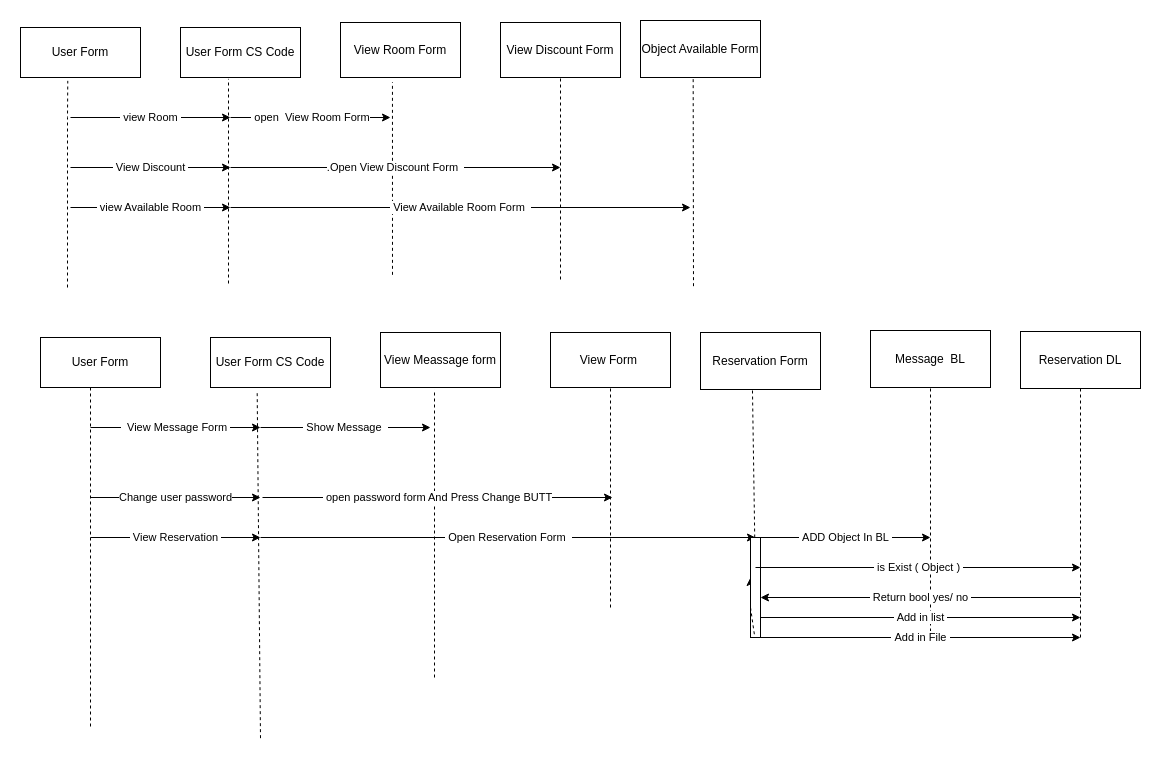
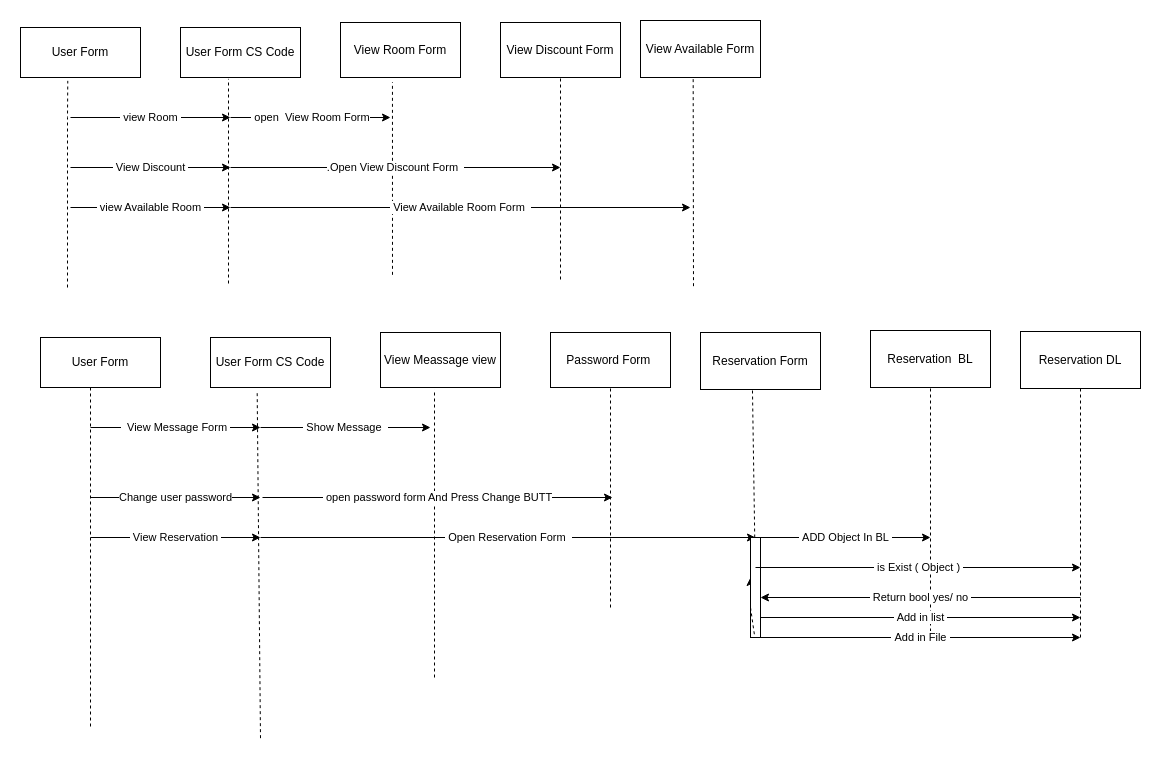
  <mxCell id="0" />
  <mxCell id="1" parent="0" />
  <mxCell id="2" value="User Form" style="rounded=0;whiteSpace=wrap;html=1;" parent="1" vertex="1"><mxGeometry x="20" y="27" width="120" height="50" as="geometry" /></mxCell>
  <mxCell id="3" value="User Form CS Code" style="rounded=0;whiteSpace=wrap;html=1;" parent="1" vertex="1"><mxGeometry x="180" y="27" width="120" height="50" as="geometry" /></mxCell>
  <mxCell id="4" value="View Room Form" style="rounded=0;whiteSpace=wrap;html=1;" parent="1" vertex="1"><mxGeometry x="340" y="22" width="120" height="55" as="geometry" /></mxCell>
  <mxCell id="5" value="View Discount Form" style="rounded=0;whiteSpace=wrap;html=1;" parent="1" vertex="1"><mxGeometry x="500" y="22" width="120" height="55" as="geometry" /></mxCell>
- <mxCell id="6" value="Object Available Form" style="rounded=0;whiteSpace=wrap;html=1;" parent="1" vertex="1"><mxGeometry x="640" y="20" width="120" height="57" as="geometry" /></mxCell>
+ <mxCell id="6" value="View Available Form" style="rounded=0;whiteSpace=wrap;html=1;" parent="1" vertex="1"><mxGeometry x="640" y="20" width="120" height="57" as="geometry" /></mxCell>
  <mxCell id="7" value="" style="endArrow=none;dashed=1;html=1;rounded=0;entryX=0.394;entryY=1.067;entryDx=0;entryDy=0;entryPerimeter=0;" parent="1" target="2" edge="1"><mxGeometry width="50" height="50" relative="1" as="geometry"><mxPoint x="67" y="287" as="sourcePoint" /><mxPoint x="110" y="77" as="targetPoint" /><Array as="points"><mxPoint x="67" y="117" /></Array></mxGeometry></mxCell>
  <mxCell id="8" value="" style="endArrow=none;dashed=1;html=1;rounded=0;entryX=0.4;entryY=1.027;entryDx=0;entryDy=0;entryPerimeter=0;" parent="1" target="3" edge="1"><mxGeometry width="50" height="50" relative="1" as="geometry"><mxPoint x="228" y="283" as="sourcePoint" /><mxPoint x="230" y="87" as="targetPoint" /></mxGeometry></mxCell>
  <mxCell id="9" value="" style="endArrow=none;dashed=1;html=1;rounded=0;entryX=0.433;entryY=1.085;entryDx=0;entryDy=0;entryPerimeter=0;" parent="1" target="4" edge="1"><mxGeometry width="50" height="50" relative="1" as="geometry"><mxPoint x="392" y="274.333" as="sourcePoint" /><mxPoint x="400" y="307" as="targetPoint" /></mxGeometry></mxCell>
  <mxCell id="10" value="" style="endArrow=none;dashed=1;html=1;rounded=0;entryX=0.5;entryY=1;entryDx=0;entryDy=0;" parent="1" target="5" edge="1"><mxGeometry width="50" height="50" relative="1" as="geometry"><mxPoint x="560" y="279" as="sourcePoint" /><mxPoint x="480" y="717" as="targetPoint" /></mxGeometry></mxCell>
  <mxCell id="11" value="" style="endArrow=none;dashed=1;html=1;rounded=0;entryX=0.439;entryY=1.023;entryDx=0;entryDy=0;entryPerimeter=0;" parent="1" target="6" edge="1"><mxGeometry width="50" height="50" relative="1" as="geometry"><mxPoint x="693" y="285.667" as="sourcePoint" /><mxPoint x="590" y="737" as="targetPoint" /></mxGeometry></mxCell>
  <mxCell id="12" value="&amp;nbsp;view Room&amp;nbsp;" style="endArrow=classic;html=1;rounded=0;" parent="1" edge="1"><mxGeometry width="50" height="50" relative="1" as="geometry"><mxPoint x="70" y="117" as="sourcePoint" /><mxPoint x="230" y="117" as="targetPoint" /><Array as="points"><mxPoint x="130" y="117" /></Array></mxGeometry></mxCell>
  <mxCell id="13" value="&amp;nbsp;open&amp;nbsp; View Room Form" style="endArrow=classic;html=1;rounded=0;" parent="1" edge="1"><mxGeometry width="50" height="50" relative="1" as="geometry"><mxPoint x="230" y="117" as="sourcePoint" /><mxPoint x="390" y="117" as="targetPoint" /><Array as="points" /></mxGeometry></mxCell>
  <mxCell id="14" value="&amp;nbsp;View Discount&amp;nbsp;" style="endArrow=classic;html=1;rounded=0;" parent="1" edge="1"><mxGeometry width="50" height="50" relative="1" as="geometry"><mxPoint x="70" y="167" as="sourcePoint" /><mxPoint x="230" y="167" as="targetPoint" /></mxGeometry></mxCell>
  <mxCell id="15" value=".Open View Discount Form&amp;nbsp;&amp;nbsp;" style="endArrow=classic;html=1;rounded=0;" parent="1" edge="1"><mxGeometry width="50" height="50" relative="1" as="geometry"><mxPoint x="230" y="167" as="sourcePoint" /><mxPoint x="560" y="167" as="targetPoint" /></mxGeometry></mxCell>
  <mxCell id="16" value="&amp;nbsp;view Available Room&amp;nbsp;" style="endArrow=classic;html=1;rounded=0;" parent="1" edge="1"><mxGeometry width="50" height="50" relative="1" as="geometry"><mxPoint x="70" y="207" as="sourcePoint" /><mxPoint x="230" y="207" as="targetPoint" /></mxGeometry></mxCell>
  <mxCell id="17" value="&amp;nbsp;View Available Room Form&amp;nbsp;&amp;nbsp;" style="endArrow=classic;html=1;rounded=0;" parent="1" edge="1"><mxGeometry width="50" height="50" relative="1" as="geometry"><mxPoint x="230" y="207" as="sourcePoint" /><mxPoint x="690" y="207" as="targetPoint" /></mxGeometry></mxCell>
  <mxCell id="18" value="User Form" style="rounded=0;whiteSpace=wrap;html=1;" parent="1" vertex="1"><mxGeometry x="40" y="337" width="120" height="50" as="geometry" /></mxCell>
  <mxCell id="19" value="" style="endArrow=none;dashed=1;html=1;rounded=0;" parent="1" edge="1"><mxGeometry width="50" height="50" relative="1" as="geometry"><mxPoint x="90" y="387" as="sourcePoint" /><mxPoint x="90" y="727.667" as="targetPoint" /><Array as="points" /></mxGeometry></mxCell>
  <mxCell id="20" value="User Form CS Code" style="rounded=0;whiteSpace=wrap;html=1;" parent="1" vertex="1"><mxGeometry x="210" y="337" width="120" height="50" as="geometry" /></mxCell>
- <mxCell id="21" value="View Meassage form" style="rounded=0;whiteSpace=wrap;html=1;" parent="1" vertex="1"><mxGeometry x="380" y="332" width="120" height="55" as="geometry" /></mxCell>
- <mxCell id="22" value="View Form&amp;nbsp;" style="rounded=0;whiteSpace=wrap;html=1;" parent="1" vertex="1"><mxGeometry x="550" y="332" width="120" height="55" as="geometry" /></mxCell>
+ <mxCell id="21" value="View Meassage view" style="rounded=0;whiteSpace=wrap;html=1;" parent="1" vertex="1"><mxGeometry x="380" y="332" width="120" height="55" as="geometry" /></mxCell>
+ <mxCell id="22" value="Password Form&amp;nbsp;" style="rounded=0;whiteSpace=wrap;html=1;" parent="1" vertex="1"><mxGeometry x="550" y="332" width="120" height="55" as="geometry" /></mxCell>
  <mxCell id="23" value="Reservation Form" style="rounded=0;whiteSpace=wrap;html=1;" parent="1" vertex="1"><mxGeometry x="700" y="332" width="120" height="57" as="geometry" /></mxCell>
  <mxCell id="24" value="" style="endArrow=none;dashed=1;html=1;rounded=0;entryX=0.389;entryY=1.08;entryDx=0;entryDy=0;entryPerimeter=0;" parent="1" target="20" edge="1"><mxGeometry width="50" height="50" relative="1" as="geometry"><mxPoint x="260" y="737.667" as="sourcePoint" /><mxPoint x="300" y="417" as="targetPoint" /></mxGeometry></mxCell>
  <mxCell id="25" value="" style="endArrow=none;dashed=1;html=1;rounded=0;entryX=0.45;entryY=1.036;entryDx=0;entryDy=0;entryPerimeter=0;" parent="1" target="21" edge="1"><mxGeometry width="50" height="50" relative="1" as="geometry"><mxPoint x="434" y="677" as="sourcePoint" /><mxPoint x="470" y="407" as="targetPoint" /></mxGeometry></mxCell>
  <mxCell id="26" value="" style="endArrow=none;dashed=1;html=1;rounded=0;entryX=0.5;entryY=1;entryDx=0;entryDy=0;" parent="1" target="22" edge="1"><mxGeometry width="50" height="50" relative="1" as="geometry"><mxPoint x="610" y="607" as="sourcePoint" /><mxPoint x="650" y="427" as="targetPoint" /></mxGeometry></mxCell>
  <mxCell id="27" value="" style="endArrow=none;dashed=1;html=1;rounded=0;entryX=0.433;entryY=1;entryDx=0;entryDy=0;entryPerimeter=0;startArrow=none;" parent="1" source="39" target="23" edge="1"><mxGeometry width="50" height="50" relative="1" as="geometry"><mxPoint x="750" y="607" as="sourcePoint" /><mxPoint x="790" y="437" as="targetPoint" /></mxGeometry></mxCell>
  <mxCell id="28" value="&amp;nbsp; View Message Form&amp;nbsp;" style="endArrow=classic;html=1;rounded=0;" parent="1" edge="1"><mxGeometry width="50" height="50" relative="1" as="geometry"><mxPoint x="90" y="427" as="sourcePoint" /><mxPoint x="260" y="427" as="targetPoint" /></mxGeometry></mxCell>
  <mxCell id="29" value="&amp;nbsp;Show Message&amp;nbsp;&amp;nbsp;" style="endArrow=classic;html=1;rounded=0;" parent="1" edge="1"><mxGeometry width="50" height="50" relative="1" as="geometry"><mxPoint x="260" y="427" as="sourcePoint" /><mxPoint x="430" y="427" as="targetPoint" /></mxGeometry></mxCell>
  <mxCell id="30" value="Change user password" style="endArrow=classic;html=1;rounded=0;" parent="1" edge="1"><mxGeometry width="50" height="50" relative="1" as="geometry"><mxPoint x="90" y="497" as="sourcePoint" /><mxPoint x="260" y="497" as="targetPoint" /></mxGeometry></mxCell>
  <mxCell id="31" value="&amp;nbsp;open password form And Press Change BUTT" style="endArrow=classic;html=1;rounded=0;" parent="1" edge="1"><mxGeometry width="50" height="50" relative="1" as="geometry"><mxPoint x="262" y="497" as="sourcePoint" /><mxPoint x="612" y="497" as="targetPoint" /></mxGeometry></mxCell>
  <mxCell id="32" value="&amp;nbsp;Open Reservation Form&amp;nbsp;&amp;nbsp;" style="endArrow=classic;html=1;rounded=0;entryX=0.5;entryY=0;entryDx=0;entryDy=0;" parent="1" target="39" edge="1"><mxGeometry width="50" height="50" relative="1" as="geometry"><mxPoint x="260" y="537" as="sourcePoint" /><mxPoint x="720" y="537" as="targetPoint" /></mxGeometry></mxCell>
  <mxCell id="33" value="&amp;nbsp;View Reservation&amp;nbsp;" style="endArrow=classic;html=1;rounded=0;" parent="1" edge="1"><mxGeometry width="50" height="50" relative="1" as="geometry"><mxPoint x="90" y="537" as="sourcePoint" /><mxPoint x="260" y="537" as="targetPoint" /></mxGeometry></mxCell>
- <mxCell id="34" value="Message&amp;nbsp; BL" style="rounded=0;whiteSpace=wrap;html=1;" parent="1" vertex="1"><mxGeometry x="870" y="330" width="120" height="57" as="geometry" /></mxCell>
+ <mxCell id="34" value="Reservation&amp;nbsp; BL" style="rounded=0;whiteSpace=wrap;html=1;" parent="1" vertex="1"><mxGeometry x="870" y="330" width="120" height="57" as="geometry" /></mxCell>
  <mxCell id="35" value="" style="endArrow=none;dashed=1;html=1;rounded=0;entryX=0.5;entryY=1;entryDx=0;entryDy=0;" parent="1" target="34" edge="1"><mxGeometry width="50" height="50" relative="1" as="geometry"><mxPoint x="930" y="637" as="sourcePoint" /><mxPoint x="970" y="447" as="targetPoint" /></mxGeometry></mxCell>
  <mxCell id="36" value="&amp;nbsp;ADD Object In BL&amp;nbsp;" style="endArrow=classic;html=1;rounded=0;startArrow=none;exitX=1;exitY=0;exitDx=0;exitDy=0;" parent="1" source="39" edge="1"><mxGeometry width="50" height="50" relative="1" as="geometry"><mxPoint x="750" y="537" as="sourcePoint" /><mxPoint x="930" y="537" as="targetPoint" /></mxGeometry></mxCell>
  <mxCell id="37" style="edgeStyle=orthogonalEdgeStyle;rounded=0;orthogonalLoop=1;jettySize=auto;html=1;exitX=1;exitY=0.75;exitDx=0;exitDy=0;" parent="1" source="39" edge="1"><mxGeometry relative="1" as="geometry"><mxPoint x="750" y="577" as="targetPoint" /></mxGeometry></mxCell>
  <mxCell id="38" value="" style="endArrow=none;html=1;rounded=0;" parent="1" target="39" edge="1"><mxGeometry width="50" height="50" relative="1" as="geometry"><mxPoint x="750" y="537" as="sourcePoint" /><mxPoint x="930" y="537" as="targetPoint" /></mxGeometry></mxCell>
  <mxCell id="39" value="" style="rounded=0;whiteSpace=wrap;html=1;" parent="1" vertex="1"><mxGeometry x="750" y="537" width="10" height="100" as="geometry" /></mxCell>
  <mxCell id="40" value="" style="endArrow=none;dashed=1;html=1;rounded=0;entryX=0.433;entryY=1;entryDx=0;entryDy=0;entryPerimeter=0;" parent="1" target="39" edge="1"><mxGeometry width="50" height="50" relative="1" as="geometry"><mxPoint x="750" y="607" as="sourcePoint" /><mxPoint x="751.96" y="389" as="targetPoint" /></mxGeometry></mxCell>
  <mxCell id="41" value="&amp;nbsp;is Exist ( Object )&amp;nbsp;" style="endArrow=classic;html=1;rounded=0;" parent="1" edge="1"><mxGeometry width="50" height="50" relative="1" as="geometry"><mxPoint x="755" y="567" as="sourcePoint" /><mxPoint x="1080" y="567" as="targetPoint" /></mxGeometry></mxCell>
  <mxCell id="42" value="Reservation DL" style="rounded=0;whiteSpace=wrap;html=1;" parent="1" vertex="1"><mxGeometry x="1020" y="331" width="120" height="57" as="geometry" /></mxCell>
  <mxCell id="43" value="" style="endArrow=none;dashed=1;html=1;rounded=0;entryX=0.5;entryY=1;entryDx=0;entryDy=0;" parent="1" target="42" edge="1"><mxGeometry width="50" height="50" relative="1" as="geometry"><mxPoint x="1080" y="637" as="sourcePoint" /><mxPoint x="1110" y="397" as="targetPoint" /></mxGeometry></mxCell>
  <mxCell id="44" value="&amp;nbsp;Return bool yes/ no&amp;nbsp;" style="endArrow=classic;html=1;rounded=0;" parent="1" target="39" edge="1"><mxGeometry width="50" height="50" relative="1" as="geometry"><mxPoint x="1080" y="597" as="sourcePoint" /><mxPoint x="1030" y="587" as="targetPoint" /><Array as="points"><mxPoint x="760" y="597" /></Array></mxGeometry></mxCell>
  <mxCell id="45" value="&amp;nbsp;Add in list&amp;nbsp;" style="endArrow=classic;html=1;rounded=0;" parent="1" edge="1"><mxGeometry width="50" height="50" relative="1" as="geometry"><mxPoint x="760" y="617" as="sourcePoint" /><mxPoint x="1080" y="617" as="targetPoint" /></mxGeometry></mxCell>
  <mxCell id="46" value="&amp;nbsp;Add in File&amp;nbsp;" style="endArrow=classic;html=1;rounded=0;" parent="1" edge="1"><mxGeometry width="50" height="50" relative="1" as="geometry"><mxPoint x="760" y="637" as="sourcePoint" /><mxPoint x="1080" y="637" as="targetPoint" /></mxGeometry></mxCell>
